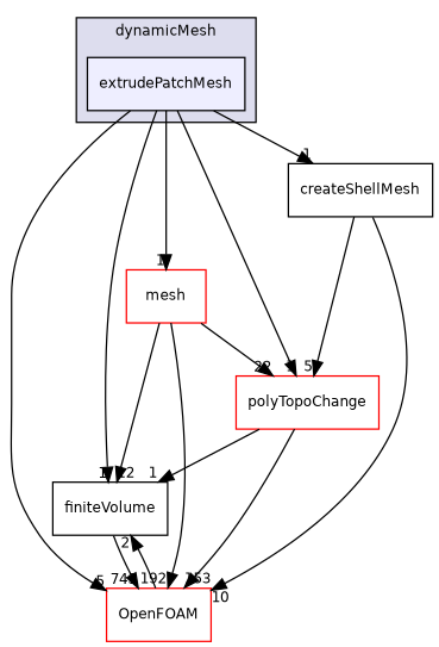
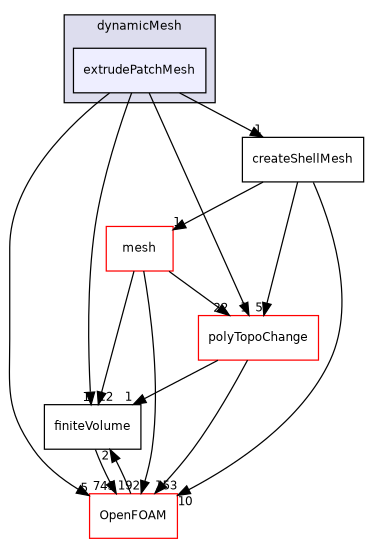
  digraph {
    compound=true
    fontname="DejaVu Sans"
    node [fontname="DejaVu Sans" fontsize=10 shape=box color=red]
    edge [fontname="DejaVu Sans" headlabel=1 labeldistance=1.5 labelfontname=Helvetica labelfontsize=10]
    n1 [fillcolor="#eeeeff" label=extrudePatchMesh pencolor=black style=filled color=""]
    n2 [color=black label=finiteVolume]
    n3 [label=mesh]
    n4 [label=polyTopoChange]
    n5 [label=OpenFOAM]
    n6 [label=createShellMesh color=""]
    subgraph cluster_1 {
      bgcolor="#ddddee"
      fontsize=10
      label=dynamicMesh
      pencolor=black
      n1
    }
    n1 -> n2
-   n1 -> n3
+   n6 -> n3
    n1 -> n4
    n1 -> n5 [headlabel=5]
    n1 -> n6
    n2 -> n5 [headlabel=743]
    n3 -> n2 [headlabel=12]
    n3 -> n4 [headlabel=22]
    n3 -> n5 [headlabel=192]
    n4 -> n2
    n4 -> n5 [headlabel=153]
    n5 -> n2 [headlabel=2]
    n6 -> n4 [headlabel=5]
    n6 -> n5 [headlabel=10]
  }
